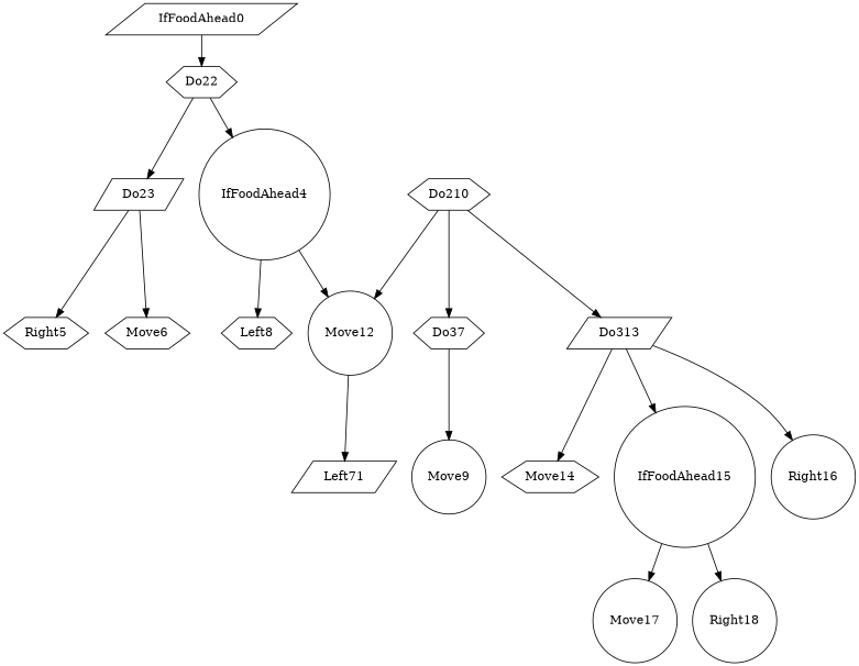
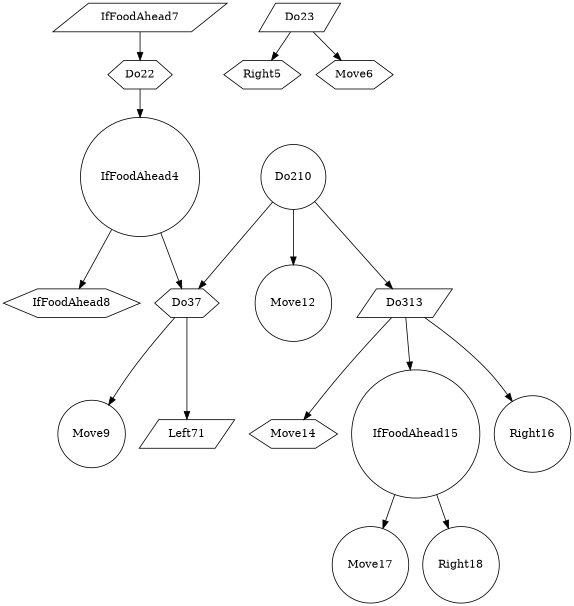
  digraph {
    node [shape=circle]
-   IfFoodAhead0 [shape=parallelogram]
+   IfFoodAhead0 [shape=parallelogram label=IfFoodAhead7]
    Do22 [shape=hexagon]
    Do23 [shape=parallelogram]
    IfFoodAhead4
    Right5 [shape=hexagon]
    Move6 [shape=hexagon]
    Do37 [shape=hexagon]
-   Left8 [shape=hexagon]
+   Left8 [shape=hexagon label=IfFoodAhead8]
    Move9
    n10 [label=Left71 shape=parallelogram]
-   Do210 [shape=hexagon]
+   Do210
    Move12
    Do313 [shape=parallelogram]
    Move14 [shape=hexagon]
    IfFoodAhead15
    Right16
    Move17
    Right18
    IfFoodAhead0 -> Do22
-   Do22 -> Do23
    Do22 -> IfFoodAhead4
    Do23 -> Right5
    Do23 -> Move6
-   IfFoodAhead4 -> Move12
+   IfFoodAhead4 -> Do37
    IfFoodAhead4 -> Left8
    Do37 -> Move9
-   Move12 -> n10
+   Do37 -> n10
    Do210 -> Do37
    Do210 -> Move12
    Do210 -> Do313
    Do313 -> Move14
    Do313 -> IfFoodAhead15
    Do313 -> Right16
    IfFoodAhead15 -> Move17
    IfFoodAhead15 -> Right18
  }
